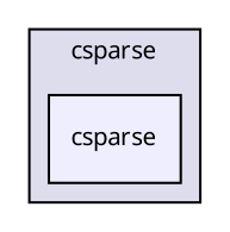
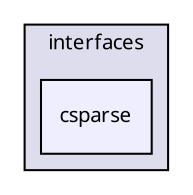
  digraph {
    compound=true
    n1 [fillcolor="#eeeeff" fontname="FreeSans.ttf" fontsize=10 label=csparse pencolor=black shape=box style=filled]
    subgraph cluster_1 {
      bgcolor="#ddddee"
      fontname="FreeSans.ttf"
      fontsize=10
-     label=csparse
+     label=interfaces
      pencolor=black
      n1
    }
  }
